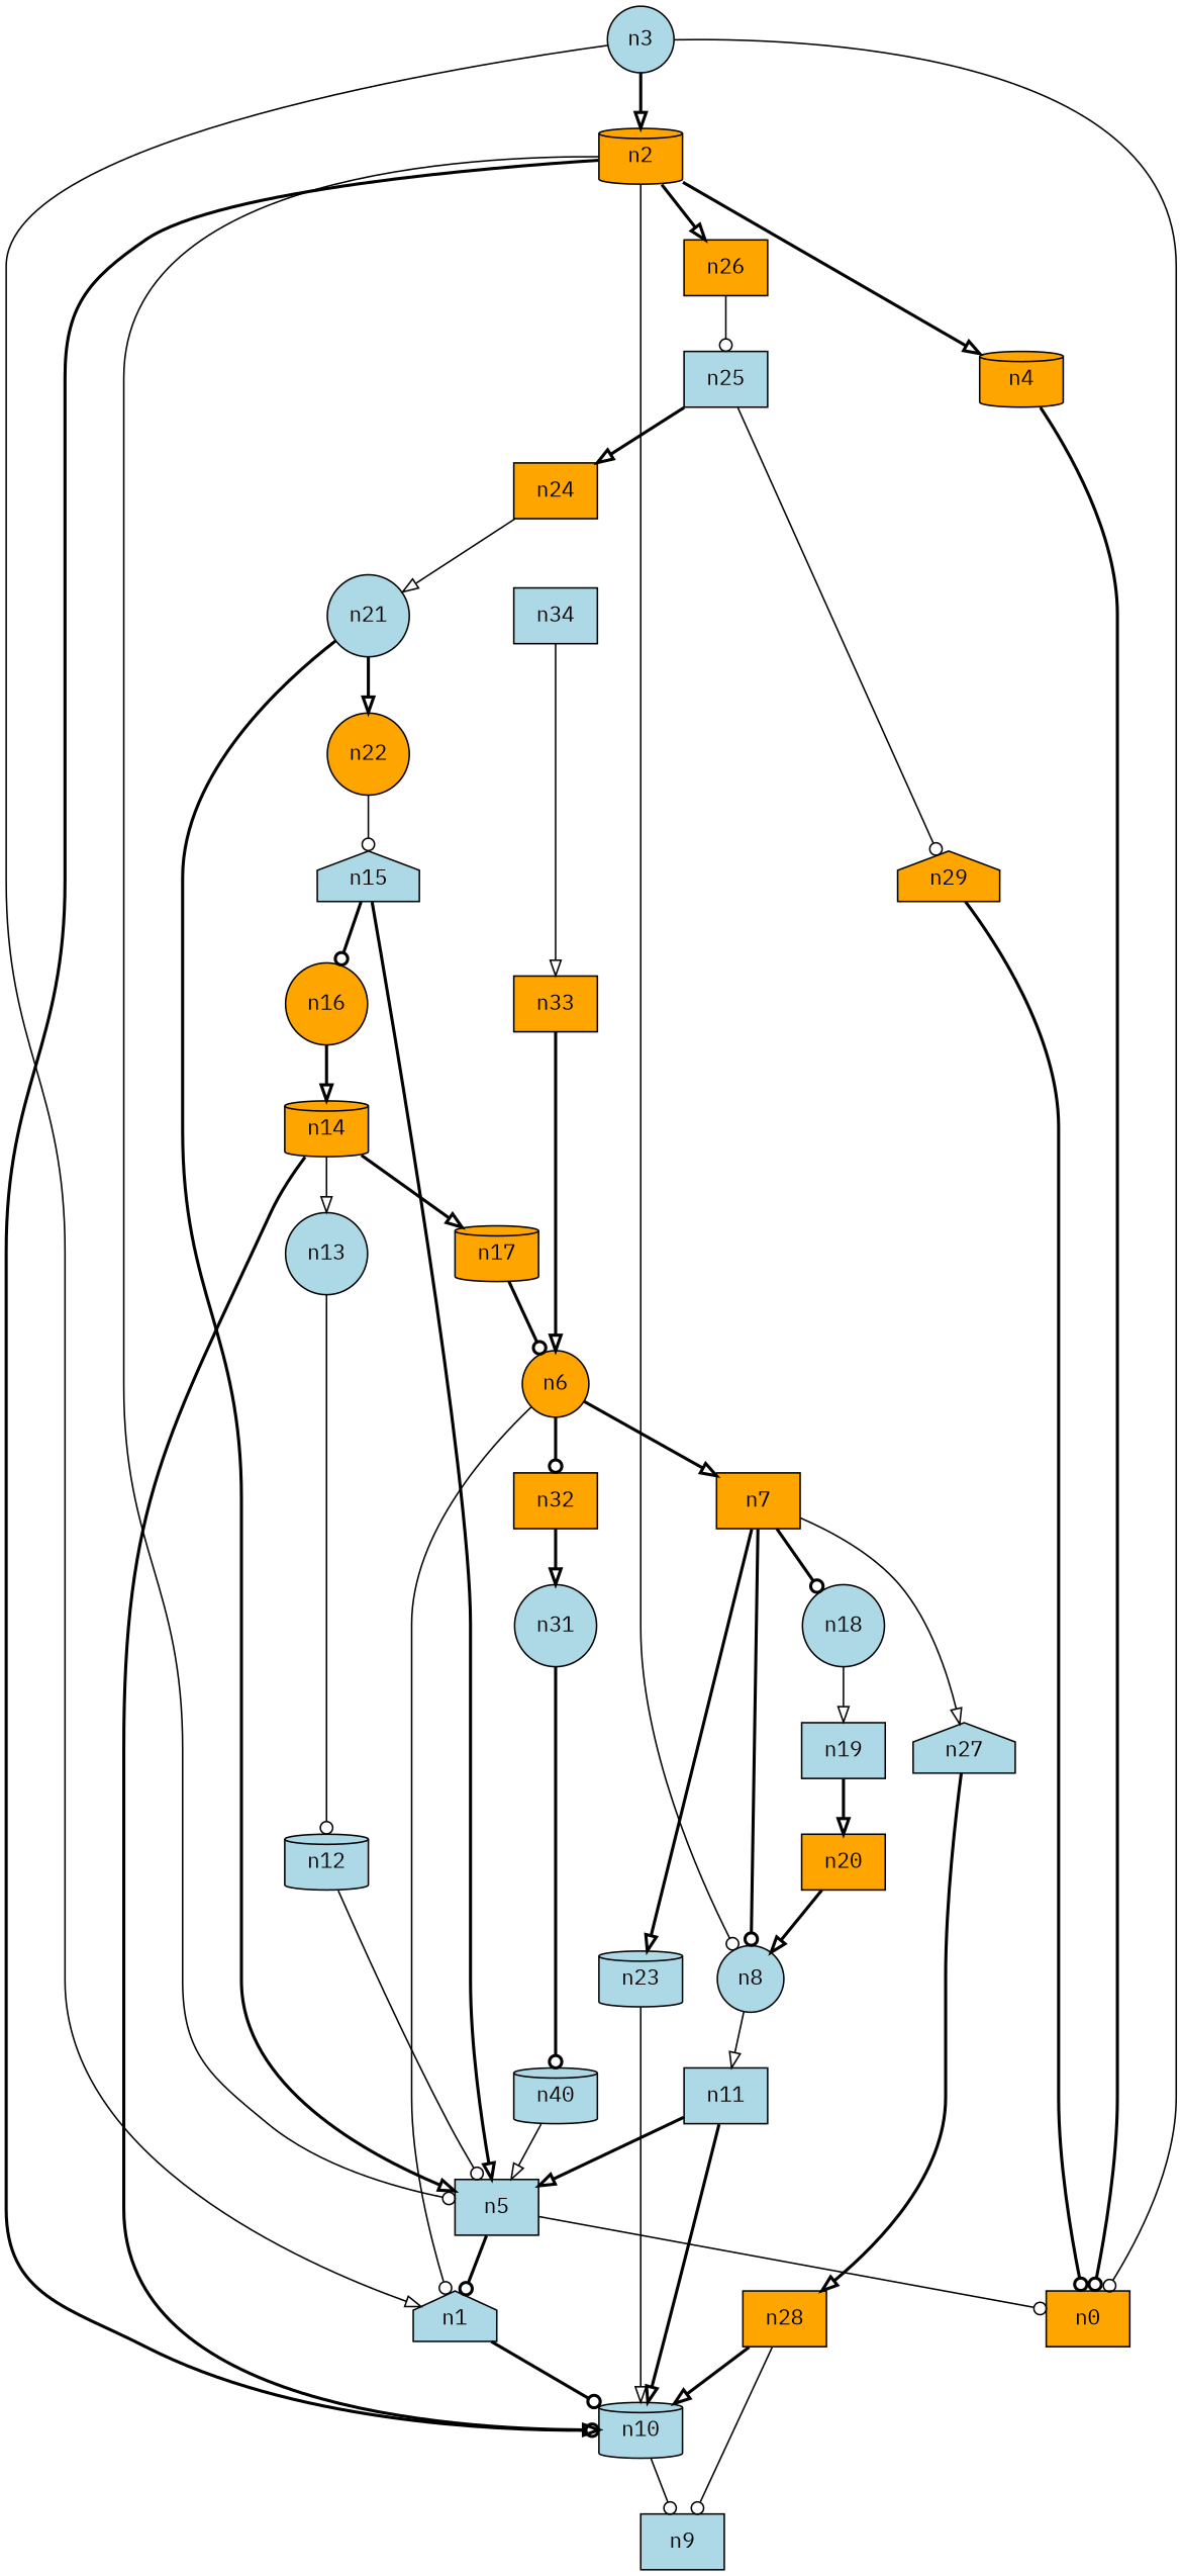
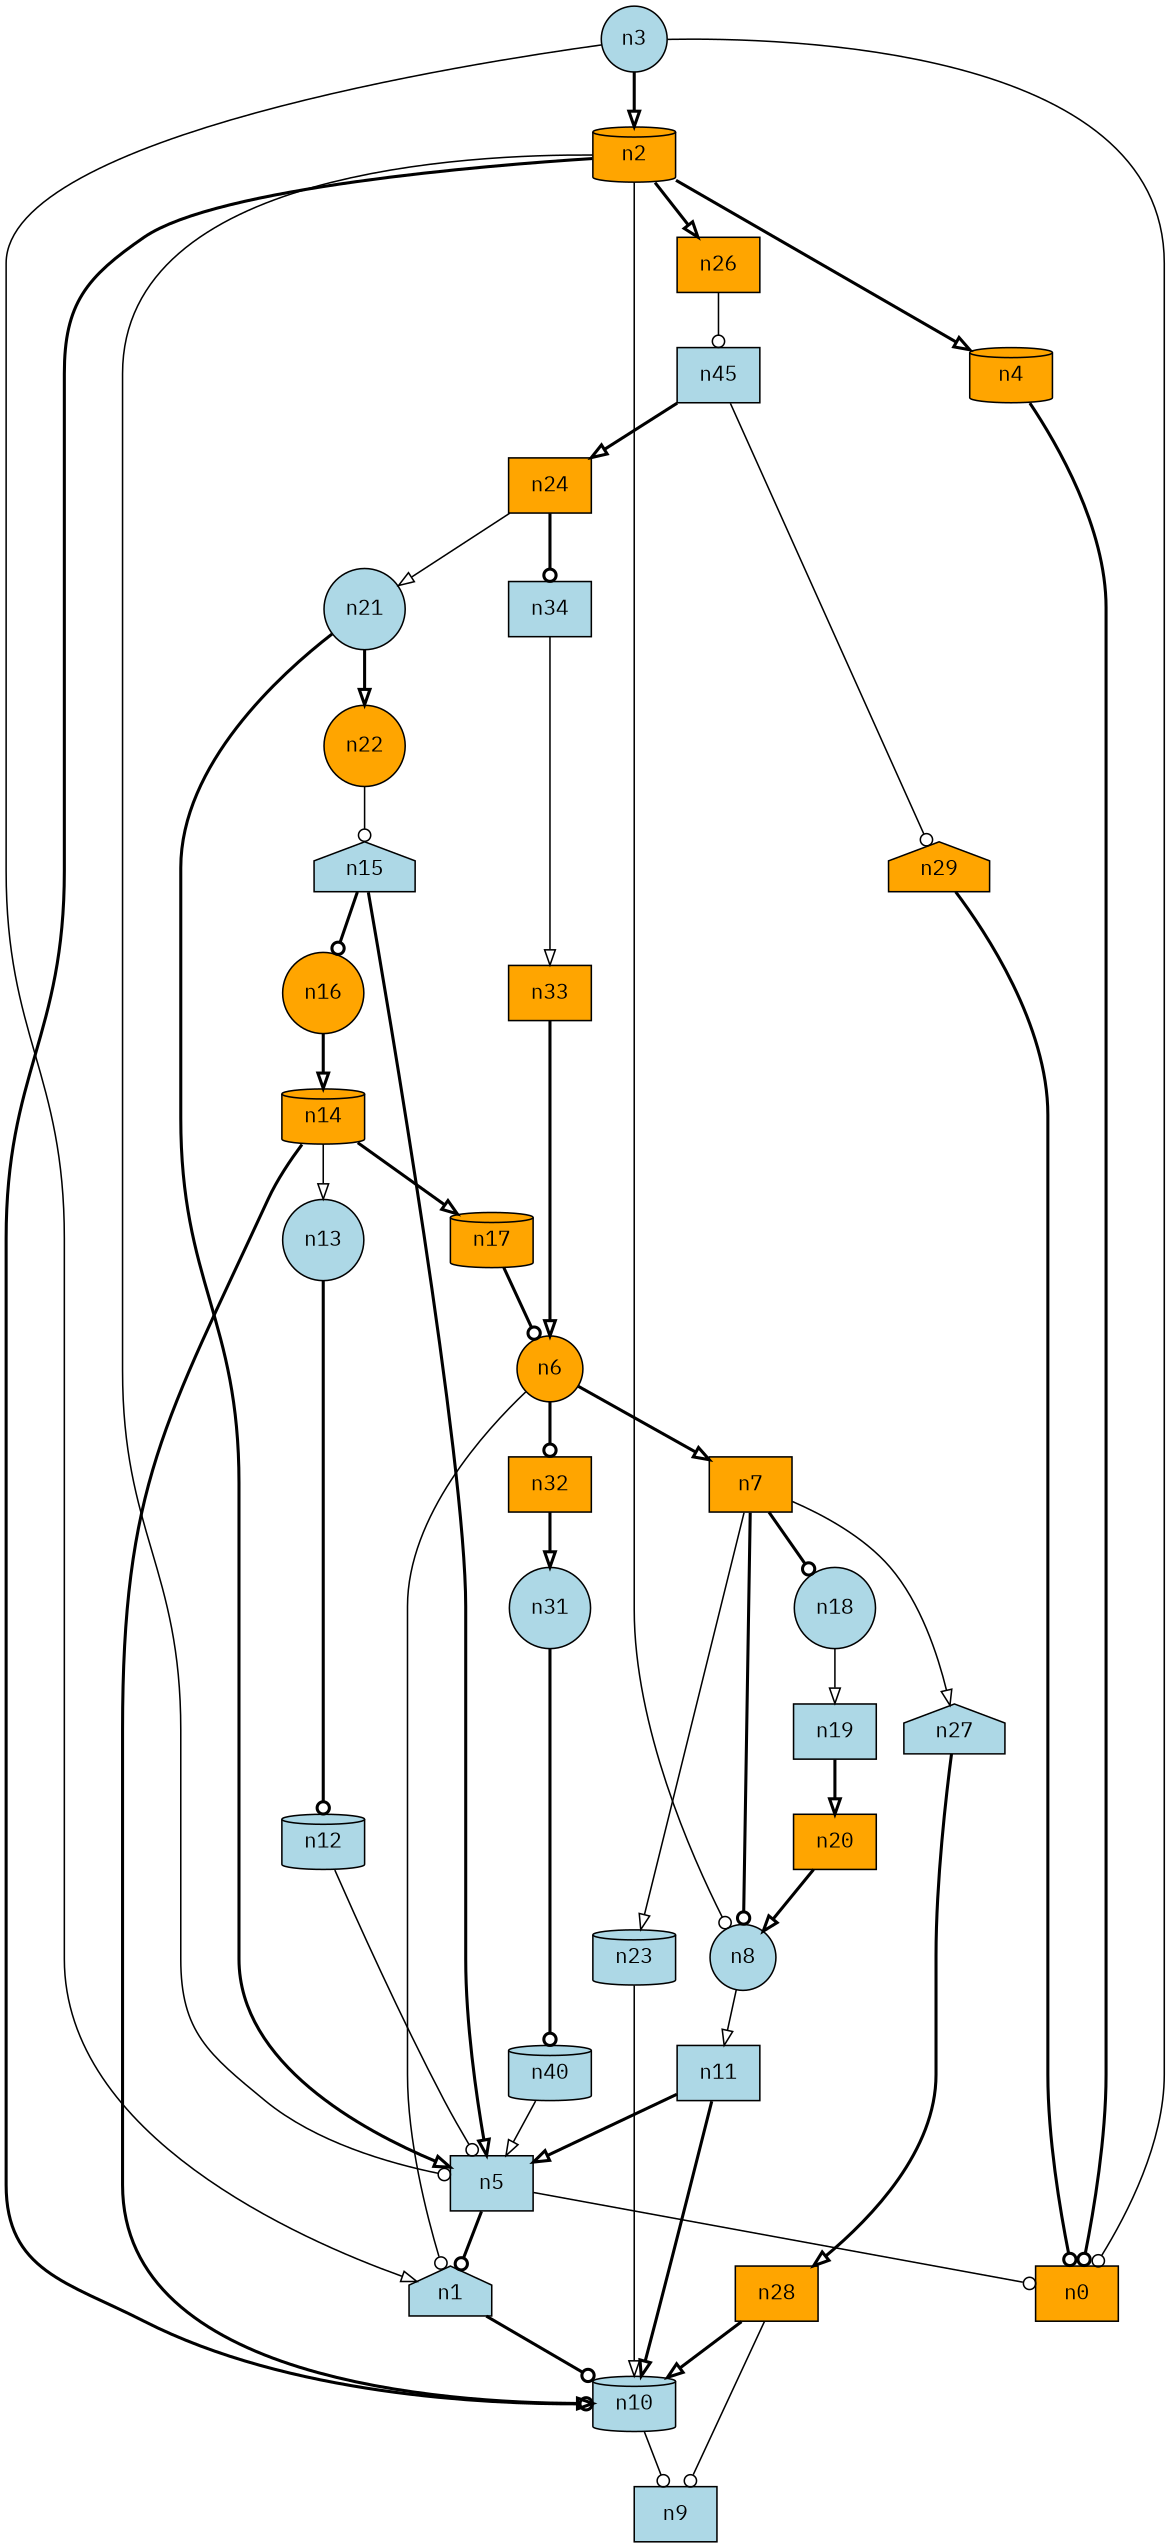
  digraph {
    fontname="IBM Plex Mono"
    node [fillcolor=lightblue fontname="IBM Plex Mono" shape=box style=filled]
    edge [arrowhead=onormal fontname="IBM Plex Mono" style=bold]
    n1 [shape=house]
    n10 [shape=cylinder]
    n4 [fillcolor=orange shape=cylinder]
    n0 [fillcolor=orange]
    n2 [fillcolor=orange shape=cylinder]
    n5
    n8 [shape=circle]
    n26 [fillcolor=orange]
    n11
    n9
-   n25
+   n25 [label=n45]
    n24 [fillcolor=orange]
    n29 [fillcolor=orange shape=house]
    n3 [shape=circle]
    n6 [fillcolor=orange shape=circle]
    n7 [fillcolor=orange]
    n32 [fillcolor=orange]
    n18 [shape=circle]
    n23 [shape=cylinder]
    n27 [shape=house]
    n31 [shape=circle]
    n19
    n28 [fillcolor=orange]
    n30 [label=n40 shape=cylinder]
    n20 [fillcolor=orange]
    n12 [shape=cylinder]
    n13 [shape=circle]
    n14 [fillcolor=orange shape=cylinder]
    n17 [fillcolor=orange shape=cylinder]
    n15 [shape=house]
    n16 [fillcolor=orange shape=circle]
    n21 [shape=circle]
    n22 [fillcolor=orange shape=circle]
    n34
    n33 [fillcolor=orange]
    n1 -> n10 [arrowhead=odot]
    n10 -> n9 [arrowhead=odot style=solid]
    n4 -> n0 [arrowhead=odot]
    n2 -> n10 [arrowhead=odot]
    n2 -> n4
    n2 -> n5 [arrowhead=odot style=solid]
    n2 -> n8 [arrowhead=odot style=solid]
    n2 -> n26
    n5 -> n1 [arrowhead=odot]
    n5 -> n0 [arrowhead=odot style=solid]
    n8 -> n11 [style=solid]
    n26 -> n25 [arrowhead=odot style=solid]
    n11 -> n10
    n11 -> n5
    n25 -> n24
    n25 -> n29 [arrowhead=odot style=solid]
    n24 -> n21 [style=solid]
+   n24 -> n34 [arrowhead=odot]
    n29 -> n0 [arrowhead=odot]
    n3 -> n1 [style=solid]
    n3 -> n0 [arrowhead=odot style=solid]
    n3 -> n2
    n6 -> n1 [arrowhead=odot style=solid]
    n6 -> n7
    n6 -> n32 [arrowhead=odot]
    n7 -> n8 [arrowhead=odot]
    n7 -> n18 [arrowhead=odot]
-   n7 -> n23
+   n7 -> n23 [style=solid]
    n7 -> n27 [style=solid]
    n32 -> n31
    n18 -> n19 [style=solid]
    n23 -> n10 [style=solid]
    n27 -> n28
    n31 -> n30 [arrowhead=odot]
    n19 -> n20
    n28 -> n10
    n28 -> n9 [arrowhead=odot style=solid]
    n30 -> n5 [style=solid]
    n20 -> n8
    n12 -> n5 [arrowhead=odot style=solid]
-   n13 -> n12 [arrowhead=odot style=solid]
+   n13 -> n12 [arrowhead=odot]
    n14 -> n10
    n14 -> n13 [style=solid]
    n14 -> n17
    n17 -> n6 [arrowhead=odot]
    n15 -> n5
    n15 -> n16 [arrowhead=odot]
    n16 -> n14
    n21 -> n5
    n21 -> n22
    n22 -> n15 [arrowhead=odot style=solid]
    n34 -> n33 [style=solid]
    n33 -> n6
  }
